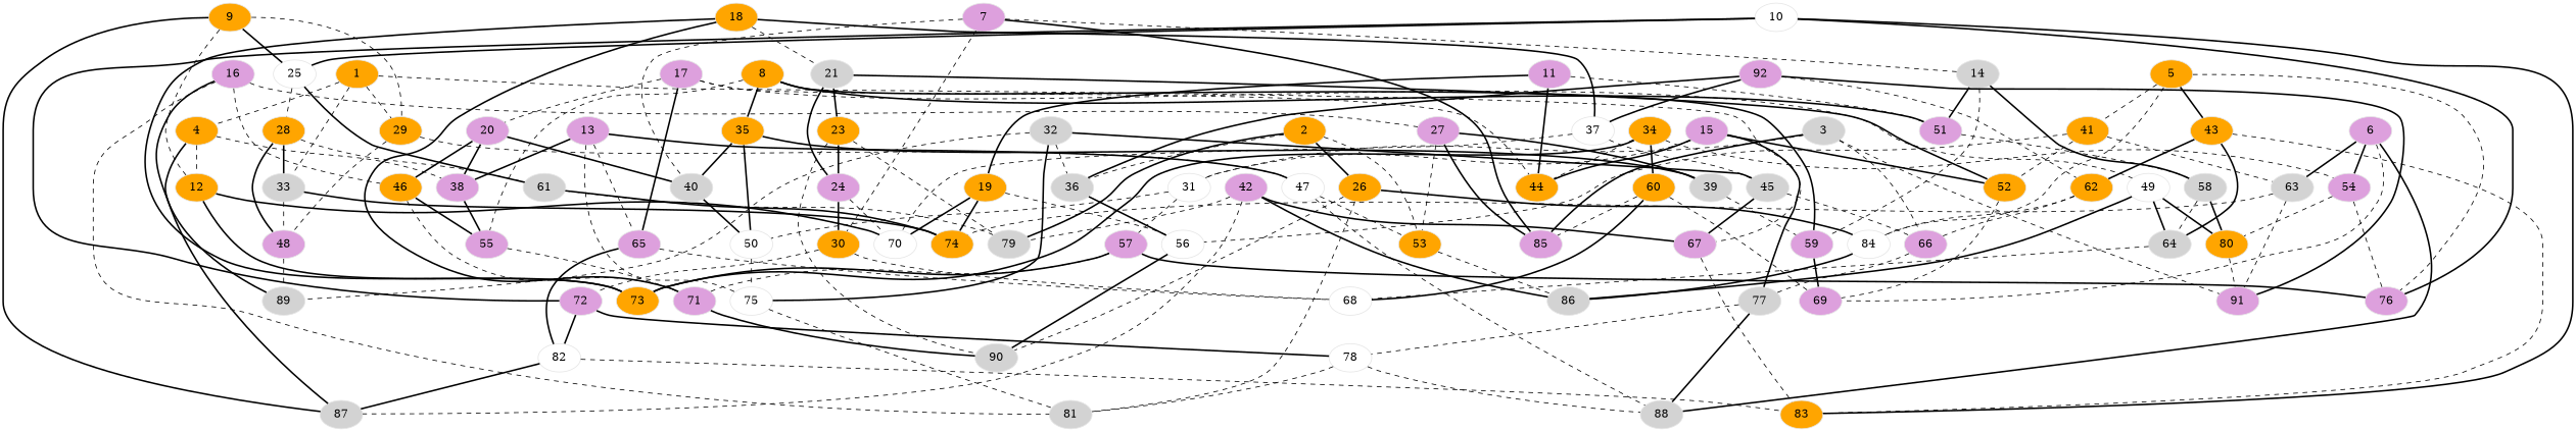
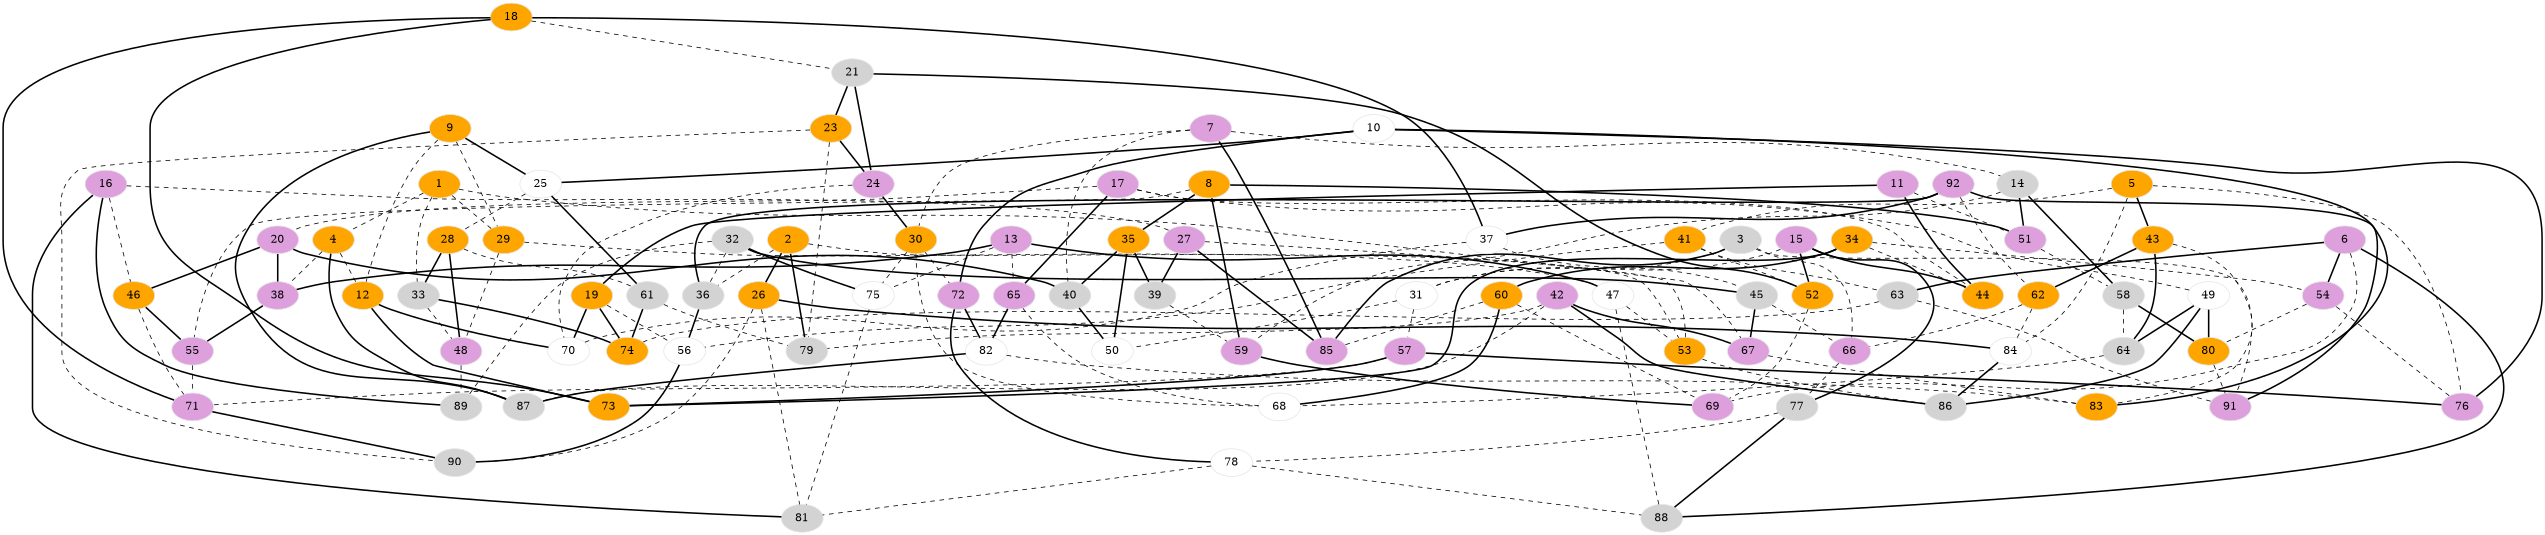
  graph {
    node [color=gray90 fillcolor=orange style=filled]
    edge [style=dashed]
    1
    4
    29
    33 [fillcolor=lightgrey]
    67 [fillcolor=plum]
    12
    38 [fillcolor=plum]
    87 [fillcolor=lightgrey]
    47 [fillcolor=white]
    48 [fillcolor=plum]
    74
    83
    2
    26
    36 [fillcolor=lightgrey]
    53
    79 [fillcolor=lightgrey]
    84 [fillcolor=white]
    81 [fillcolor=lightgrey]
    90 [fillcolor=lightgrey]
    56 [fillcolor=white]
    86 [fillcolor=lightgrey]
    3 [fillcolor=lightgrey]
    31 [fillcolor=white]
    66 [fillcolor=plum]
    85 [fillcolor=plum]
    91 [fillcolor=plum]
    50 [fillcolor=white]
    57 [fillcolor=plum]
    77 [fillcolor=lightgrey]
    70 [fillcolor=white]
    73
    55 [fillcolor=plum]
    5
    41
    43
    76 [fillcolor=plum]
    63 [fillcolor=lightgrey]
    52
    62
    64 [fillcolor=lightgrey]
    6 [fillcolor=plum]
    54 [fillcolor=plum]
    69 [fillcolor=plum]
    88 [fillcolor=lightgrey]
    80
    7 [fillcolor=plum]
    14 [fillcolor=lightgrey]
    30
    40 [fillcolor=lightgrey]
    51 [fillcolor=plum]
    59 [fillcolor=plum]
    58 [fillcolor=lightgrey]
    72 [fillcolor=plum]
    68 [fillcolor=white]
    8
    35
    39 [fillcolor=lightgrey]
    71 [fillcolor=plum]
    9
    25 [fillcolor=white]
    28
    61 [fillcolor=lightgrey]
    10 [fillcolor=white]
    82 [fillcolor=white]
    78 [fillcolor=white]
    11 [fillcolor=plum]
    19
    44
    13 [fillcolor=plum]
    65 [fillcolor=plum]
    75 [fillcolor=white]
    15 [fillcolor=plum]
    16 [fillcolor=plum]
    27 [fillcolor=plum]
    46
    89 [fillcolor=lightgrey]
    17 [fillcolor=plum]
    20 [fillcolor=plum]
    49 [fillcolor=white]
    18
    21 [fillcolor=lightgrey]
    37 [fillcolor=white]
    23
    24 [fillcolor=plum]
    45 [fillcolor=lightgrey]
    n87 [fillcolor=plum label=92]
    32 [fillcolor=lightgrey]
    34
    60
    42 [fillcolor=plum]
    1 -- 4
    1 -- 29
    1 -- 33
    1 -- 67
    4 -- 12
    4 -- 38
    4 -- 87 [style=bold]
    29 -- 47
    29 -- 48
    33 -- 48
    33 -- 74 [style=bold]
    67 -- 83
    12 -- 70 [style=bold]
    12 -- 73 [style=bold]
    38 -- 55 [style=bold]
    47 -- 53
    47 -- 88
    48 -- 89
    2 -- 26 [style=bold]
    2 -- 36
    2 -- 53
    2 -- 79 [style=bold]
    26 -- 84 [style=bold]
    26 -- 81
    26 -- 90
    36 -- 56 [style=bold]
    53 -- 86
    84 -- 86 [style=bold]
    56 -- 90 [style=bold]
    3 -- 31
    3 -- 66
    3 -- 85 [style=bold]
    3 -- 91
    31 -- 50
    31 -- 57
    66 -- 77
-   50 -- 75
+   30 -- 75
    57 -- 73 [style=bold]
    57 -- 76 [style=bold]
    57 -- 71
    77 -- 88 [style=bold]
    77 -- 78
    55 -- 71
    5 -- 84
    5 -- 41
    5 -- 43 [style=bold]
    5 -- 76
    41 -- 56
    41 -- 63
    41 -- 52
    43 -- 83
    43 -- 62 [style=bold]
    43 -- 64 [style=bold]
    63 -- 74
    63 -- 91
    52 -- 69
    62 -- 84
    62 -- 66
    64 -- 68
    6 -- 63 [style=bold]
    6 -- 54 [style=bold]
    6 -- 69
    6 -- 88 [style=bold]
    54 -- 76
    54 -- 80
    80 -- 91
    7 -- 85 [style=bold]
    7 -- 14
    7 -- 30
    7 -- 40
    14 -- 51 [style=bold]
    14 -- 59
    14 -- 58 [style=bold]
    30 -- 72
    30 -- 68
    40 -- 50 [style=bold]
    51 -- 58
    59 -- 69 [style=bold]
    58 -- 64
    58 -- 80 [style=bold]
    72 -- 82 [style=bold]
    72 -- 78 [style=bold]
    8 -- 55
    8 -- 51 [style=bold]
    8 -- 59 [style=bold]
    8 -- 35 [style=bold]
    35 -- 50 [style=bold]
    35 -- 40 [style=bold]
    35 -- 39 [style=bold]
    39 -- 59
    71 -- 90 [style=bold]
    9 -- 29
    9 -- 12
    9 -- 87 [style=bold]
    9 -- 25 [style=bold]
    25 -- 28
    25 -- 61 [style=bold]
    28 -- 33 [style=bold]
    28 -- 48 [style=bold]
    28 -- 61
    61 -- 74 [style=bold]
    61 -- 79
    10 -- 83 [style=bold]
    10 -- 76 [style=bold]
    10 -- 72 [style=bold]
    10 -- 25 [style=bold]
    82 -- 87 [style=bold]
    82 -- 83
    78 -- 81
    78 -- 88
    11 -- 51
    11 -- 19 [style=bold]
    11 -- 44 [style=bold]
    19 -- 74 [style=bold]
    19 -- 56
    19 -- 70 [style=bold]
    13 -- 38 [style=bold]
    13 -- 47 [style=bold]
    13 -- 65
    13 -- 75
    65 -- 68
    65 -- 82 [style=bold]
    75 -- 81
    15 -- 31
    15 -- 77 [style=bold]
    15 -- 52 [style=bold]
    15 -- 44 [style=bold]
-   16 -- 81
+   16 -- 81 [style=bold]
    16 -- 27
    16 -- 46
    16 -- 89 [style=bold]
    27 -- 53
    27 -- 85 [style=bold]
    27 -- 39 [style=bold]
    46 -- 55 [style=bold]
    46 -- 71
    17 -- 44
    17 -- 65 [style=bold]
    17 -- 20
    17 -- 49
    20 -- 38 [style=bold]
    20 -- 40 [style=bold]
    20 -- 46 [style=bold]
    49 -- 86 [style=bold]
    49 -- 64 [style=bold]
    49 -- 80 [style=bold]
    18 -- 73 [style=bold]
    18 -- 71 [style=bold]
    18 -- 21
    18 -- 37 [style=bold]
    21 -- 52 [style=bold]
    21 -- 23 [style=bold]
    21 -- 24 [style=bold]
    37 -- 70
    37 -- 45
    23 -- 79
    23 -- 90
    23 -- 24 [style=bold]
    24 -- 70
    24 -- 30 [style=bold]
    45 -- 67 [style=bold]
    45 -- 66
    n87 -- 36 [style=bold]
    n87 -- 91 [style=bold]
    n87 -- 62
    n87 -- 37 [style=bold]
    32 -- 36
    32 -- 75 [style=bold]
    32 -- 89
    32 -- 45 [style=bold]
    34 -- 73 [style=bold]
    34 -- 54
    34 -- 44
    34 -- 60 [style=bold]
    60 -- 85
    60 -- 69
    60 -- 68 [style=bold]
    42 -- 67 [style=bold]
    42 -- 87
    42 -- 79
    42 -- 86 [style=bold]
  }
